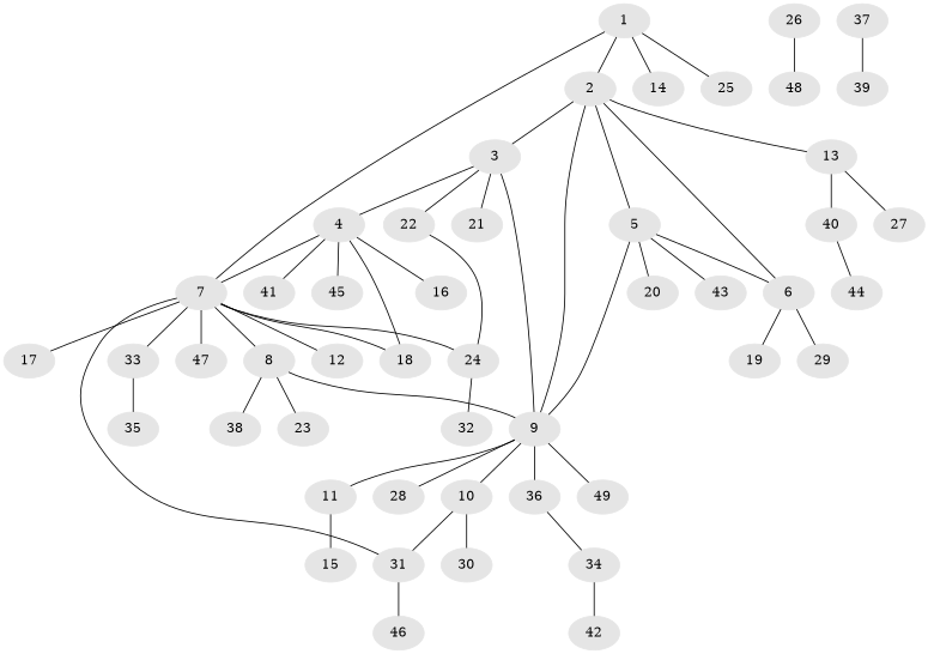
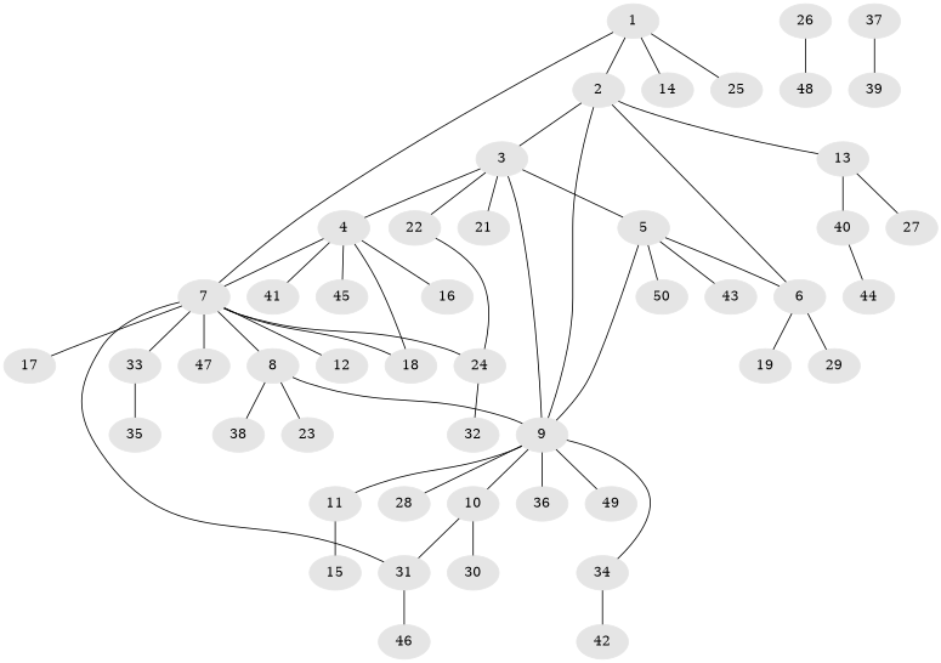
  graph {
    node [color=gray90 style=filled]
    1
    2
    7
    14
    25
    3
    6
    9
    13
    18
    8
    12
    17
    24
    31
    33
    47
    4
    5
    21
    22
    19
    29
    10
    11
    28
    34
    36
    49
    27
    40
    16
    41
    45
-   20
+   20 [label=50]
    43
    26
    48
    23
    38
    32
    46
    35
    30
    15
    42
    37
    39
    44
    1 -- 2
    1 -- 7
    1 -- 14
    1 -- 25
    2 -- 3
    2 -- 6
    2 -- 9
    2 -- 13
    7 -- 18
    7 -- 8
    7 -- 12
    7 -- 17
    7 -- 24
    7 -- 31
    7 -- 33
    7 -- 47
    3 -- 9
    3 -- 4
-   2 -- 5
+   3 -- 5
    3 -- 21
    3 -- 22
    6 -- 19
    6 -- 29
    9 -- 10
    9 -- 11
    9 -- 28
-   36 -- 34
+   9 -- 34
    9 -- 36
    9 -- 49
    13 -- 27
    13 -- 40
    8 -- 9
    8 -- 23
    8 -- 38
    24 -- 32
    31 -- 46
    33 -- 35
    4 -- 7
    4 -- 18
    4 -- 16
    4 -- 41
    4 -- 45
    5 -- 6
    5 -- 9
    5 -- 20
    5 -- 43
    22 -- 24
    10 -- 31
    10 -- 30
    11 -- 15
    34 -- 42
    40 -- 44
    26 -- 48
    37 -- 39
  }
